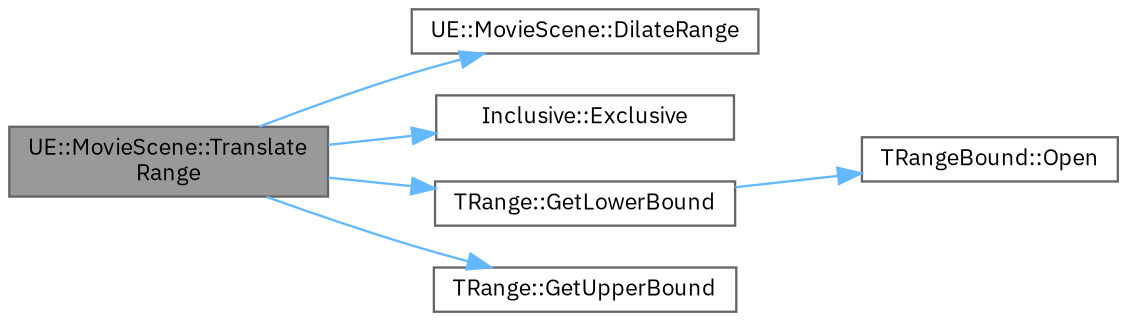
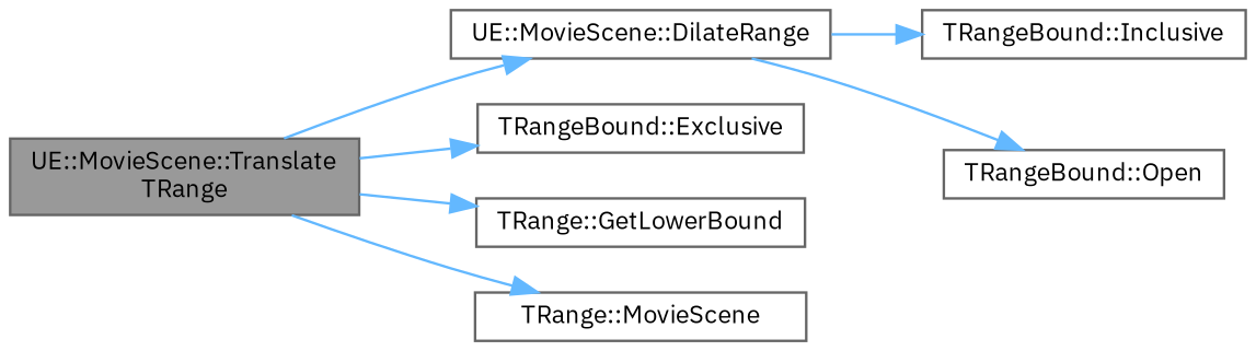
  digraph {
    fontname="IBM Plex Sans"
    rankdir=LR
    node [color=grey40 fillcolor=white fontname="IBM Plex Sans" fontsize=10 shape=box style=filled]
    edge [color=steelblue1 fontname="IBM Plex Sans" fontsize=10 labelfontname=Helvetica labelfontsize=10 style=solid]
-   n1 [color=gray40 fillcolor=grey60 fontcolor=black height=0.2 label="UE::MovieScene::Translate\lRange" width=0.4]
+   n1 [color=gray40 fillcolor=grey60 fontcolor=black height=0.2 label="UE::MovieScene::Translate\lTRange" width=0.4]
    n2 [height=0.2 label="UE::MovieScene::DilateRange" width=0.4]
-   n3 [height=0.2 label="Inclusive::Exclusive" width=0.4]
+   n3 [height=0.2 label="TRangeBound::Exclusive" width=0.4]
    n4 [height=0.2 label="TRange::GetLowerBound" width=0.4]
-   n5 [height=0.2 label="TRange::GetUpperBound" width=0.4]
+   n5 [height=0.2 label="TRange::MovieScene" width=0.4]
+   n6 [height=0.2 label="TRangeBound::Inclusive" width=0.4]
    n7 [height=0.2 label="TRangeBound::Open" width=0.4]
    n1 -> n2
    n1 -> n3
    n1 -> n4
    n1 -> n5
-   n4 -> n7
+   n2 -> n6
+   n2 -> n7
  }
